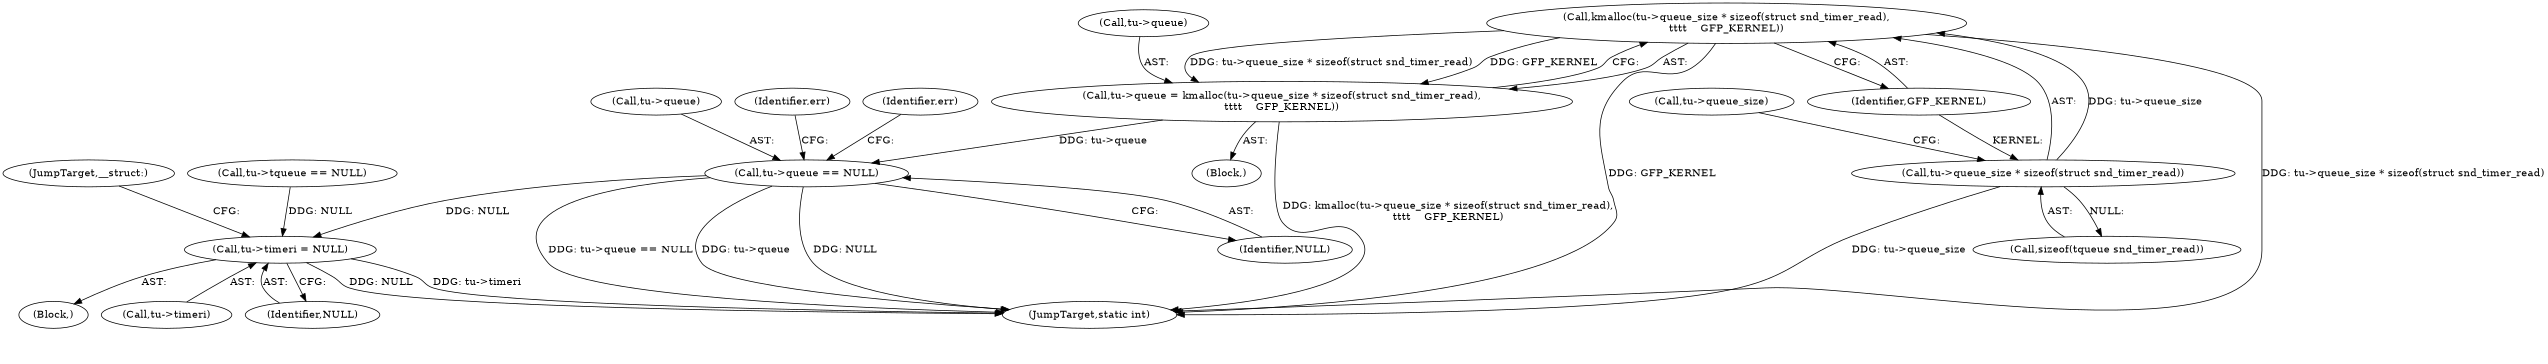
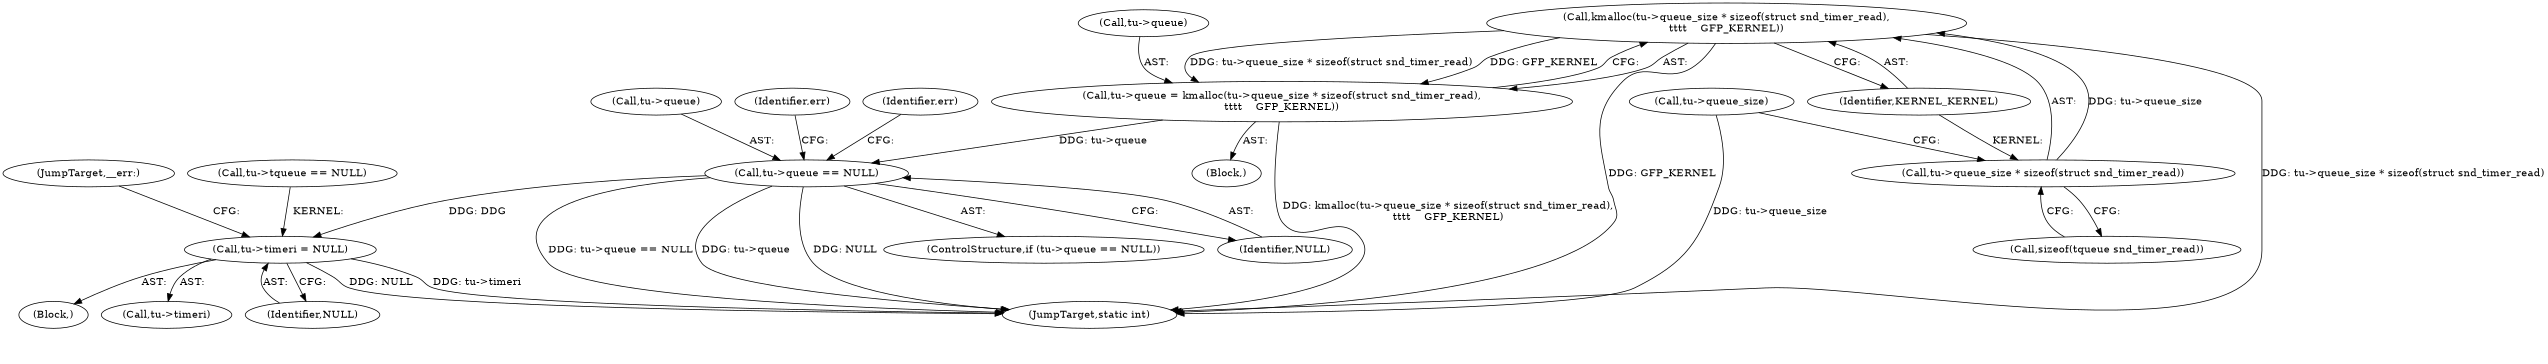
  digraph {
    n1 [label="(Call,kmalloc(tu->queue_size * sizeof(struct snd_timer_read),\n\t\t\t\t    GFP_KERNEL))"]
    n2 [label="(Call,tu->queue = kmalloc(tu->queue_size * sizeof(struct snd_timer_read),\n\t\t\t\t    GFP_KERNEL))"]
    n3 [label="(JumpTarget,static int)"]
-   n4 [label="(Identifier,GFP_KERNEL)"]
+   n4 [label="(Identifier,KERNEL_KERNEL)"]
    n5 [label="(Call,tu->queue == NULL)"]
    n6 [label="(Block,)"]
    n7 [label="(Call,tu->queue_size * sizeof(struct snd_timer_read))"]
    n8 [label="(Call,sizeof(tqueue snd_timer_read))"]
    n9 [label="(Call,tu->timeri = NULL)"]
+   n10 [label="(ControlStructure,if (tu->queue == NULL))"]
    n11 [label="(Identifier,NULL)"]
    n12 [label="(Identifier,NULL)"]
    n13 [label="(Block,)"]
    n14 [label="(Identifier,err)"]
    n15 [label="(Call,tu->queue)"]
    n16 [label="(Call,tu->queue)"]
    n17 [label="(Call,tu->timeri)"]
    n18 [label="(Call,tu->queue_size)"]
    n19 [label="(Call,tu->tqueue == NULL)"]
-   n20 [label="(JumpTarget,__struct:)"]
+   n20 [label="(JumpTarget,__err:)"]
    n21 [label="(Identifier,err)"]
    n1 -> n2 [label="AST: "]
    n1 -> n2 [label="DDG: tu->queue_size * sizeof(struct snd_timer_read)"]
    n1 -> n2 [label="DDG: GFP_KERNEL"]
    n1 -> n3 [label="DDG: tu->queue_size * sizeof(struct snd_timer_read)"]
    n1 -> n3 [label="DDG: GFP_KERNEL"]
    n1 -> n4 [label="CFG: "]
    n2 -> n1 [label="CFG: "]
    n2 -> n3 [label="DDG: kmalloc(tu->queue_size * sizeof(struct snd_timer_read),\n\t\t\t\t    GFP_KERNEL)"]
    n2 -> n5 [label="DDG: tu->queue"]
    n2 -> n6 [label="AST: "]
    n4 -> n1 [label="AST: "]
    n4 -> n7 [label="KERNEL: "]
    n5 -> n3 [label="DDG: tu->queue"]
    n5 -> n3 [label="DDG: NULL"]
    n5 -> n3 [label="DDG: tu->queue == NULL"]
-   n5 -> n9 [label="DDG: NULL"]
+   n5 -> n9 [label="DDG: DDG"]
+   n5 -> n10 [label="AST: "]
    n5 -> n11 [label="CFG: "]
    n7 -> n1 [label="AST: "]
    n7 -> n1 [label="DDG: tu->queue_size"]
-   n7 -> n3 [label="DDG: tu->queue_size"]
-   n7 -> n8 [label="NULL: "]
-   n8 -> n7 [label="AST: "]
+   n18 -> n3 [label="DDG: tu->queue_size"]
+   n7 -> n8 [label="CFG: "]
+   n8 -> n7 [label="CFG: "]
    n9 -> n3 [label="DDG: tu->timeri"]
    n9 -> n3 [label="DDG: NULL"]
    n9 -> n12 [label="CFG: "]
    n9 -> n13 [label="AST: "]
    n11 -> n5 [label="AST: "]
    n12 -> n9 [label="AST: "]
    n14 -> n5 [label="CFG: "]
    n15 -> n2 [label="AST: "]
    n16 -> n5 [label="AST: "]
-   n17 -> n9 [label="AST: "]
+   n9 -> n17 [label="AST: "]
    n18 -> n7 [label="CFG: "]
-   n19 -> n9 [label="DDG: NULL"]
+   n19 -> n9 [label="KERNEL: "]
    n20 -> n9 [label="CFG: "]
    n21 -> n5 [label="CFG: "]
  }
